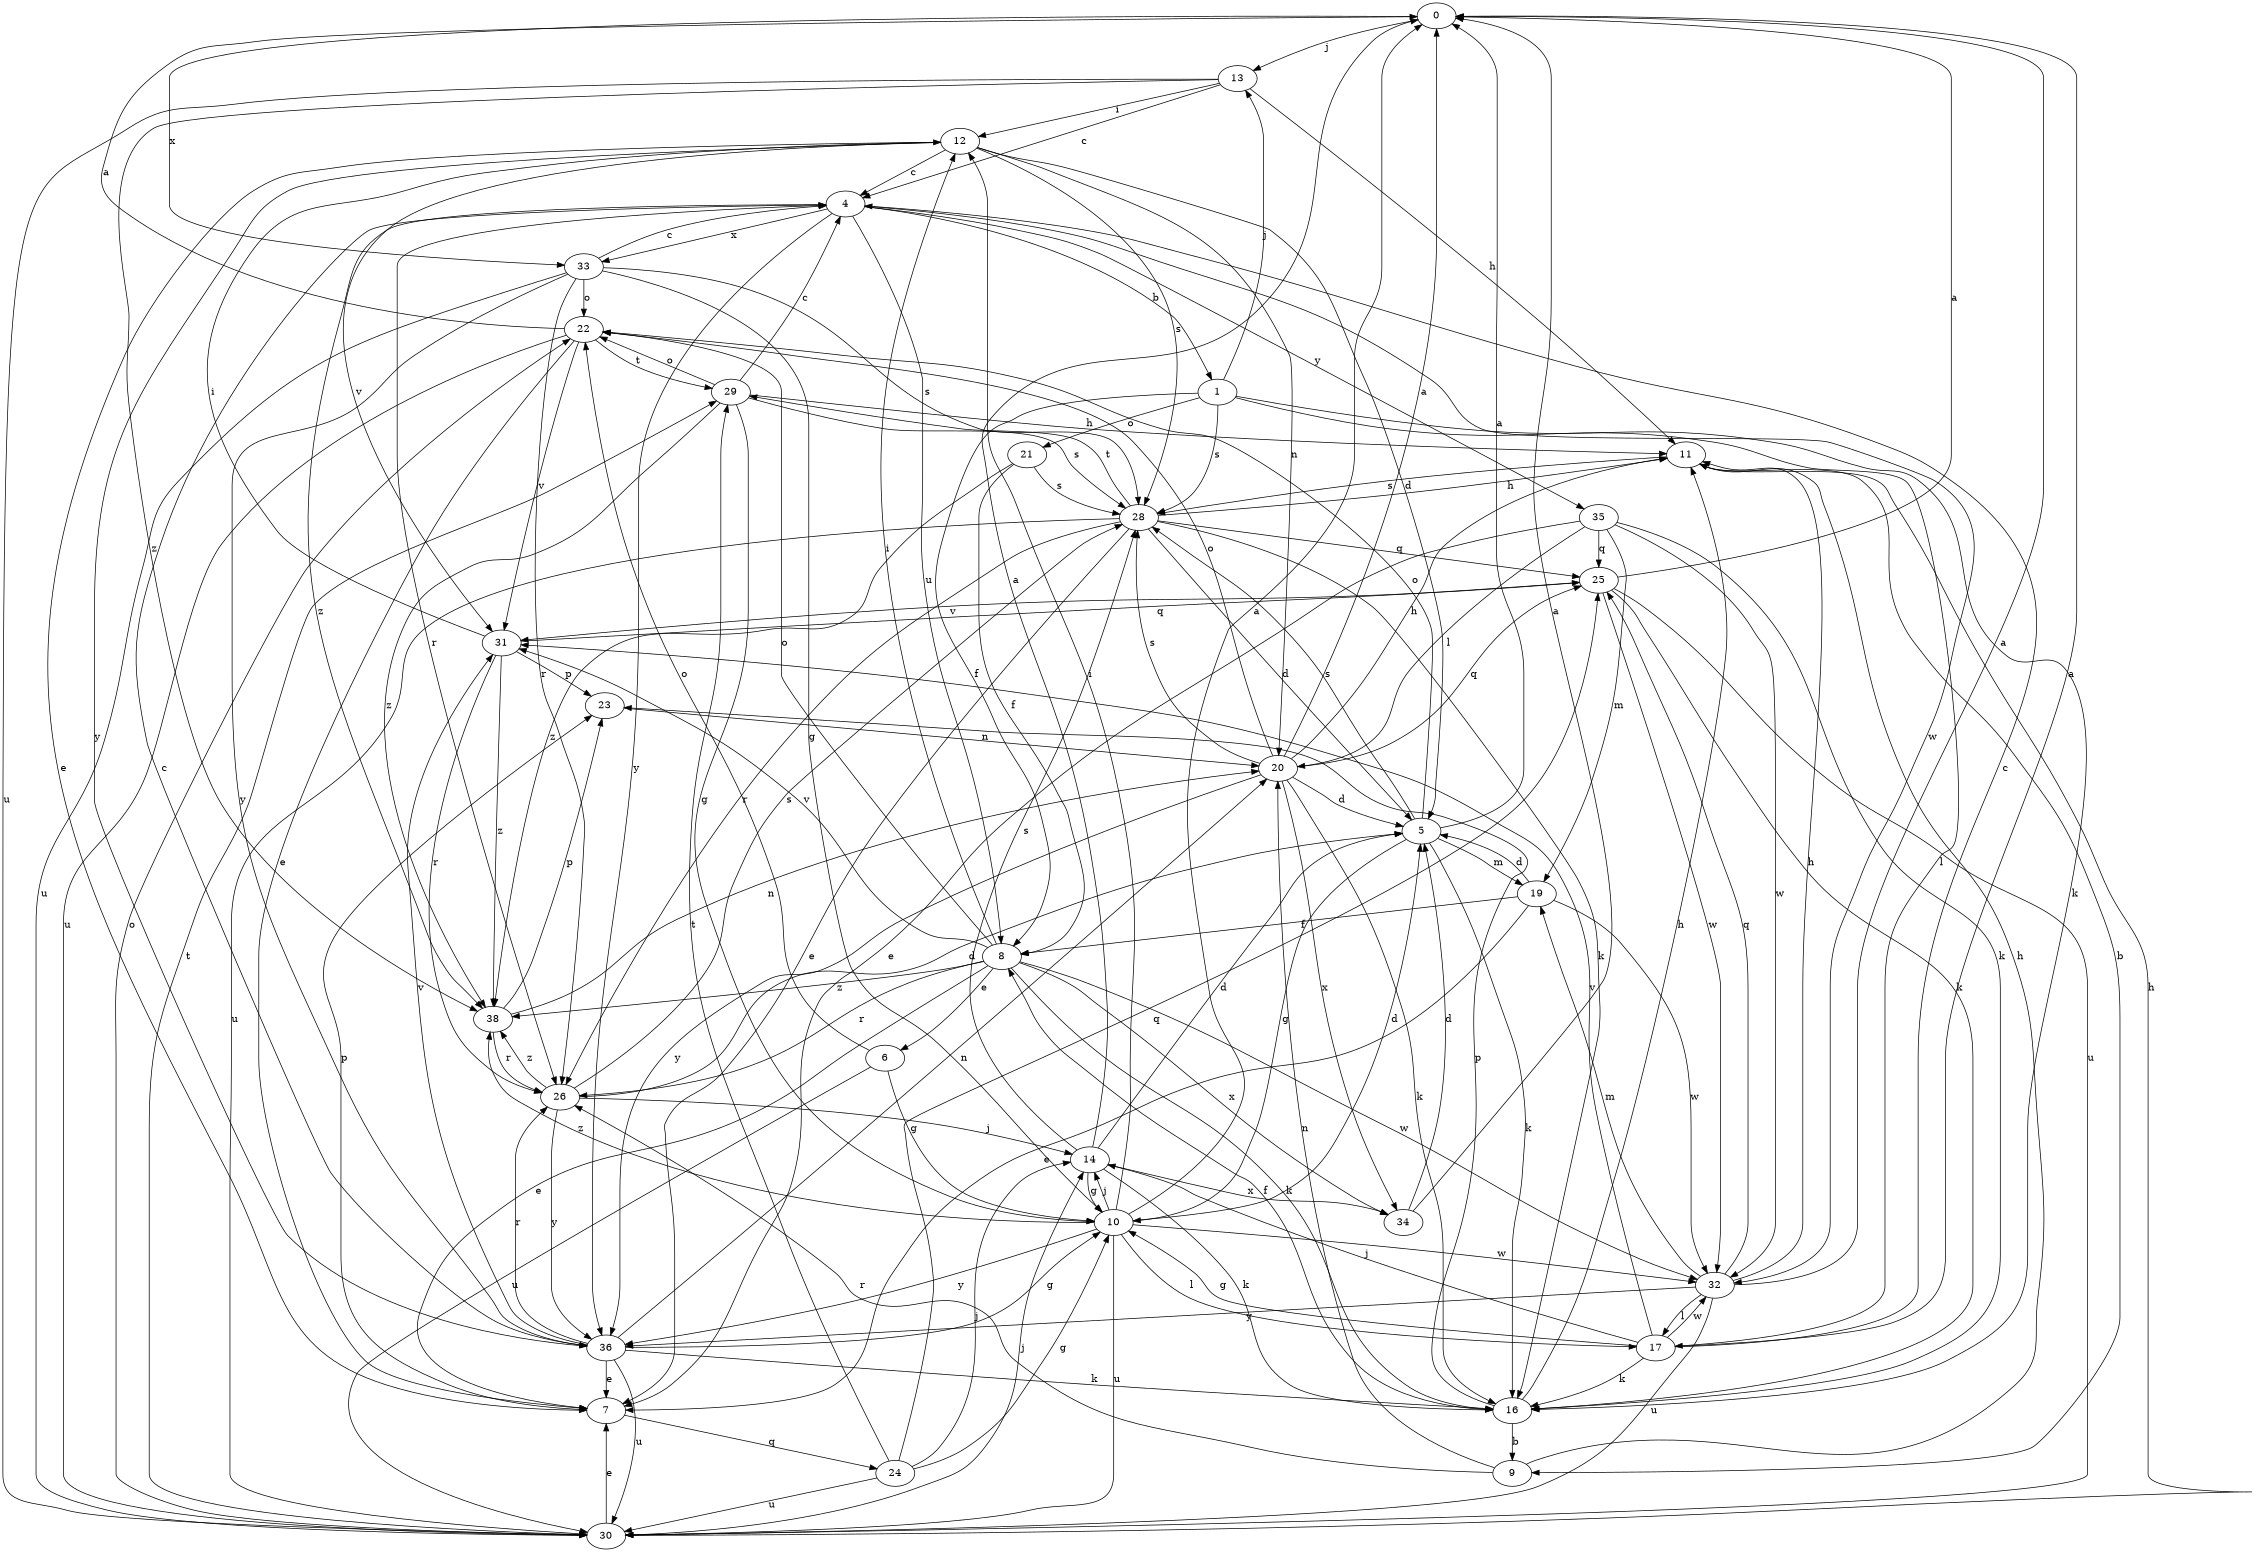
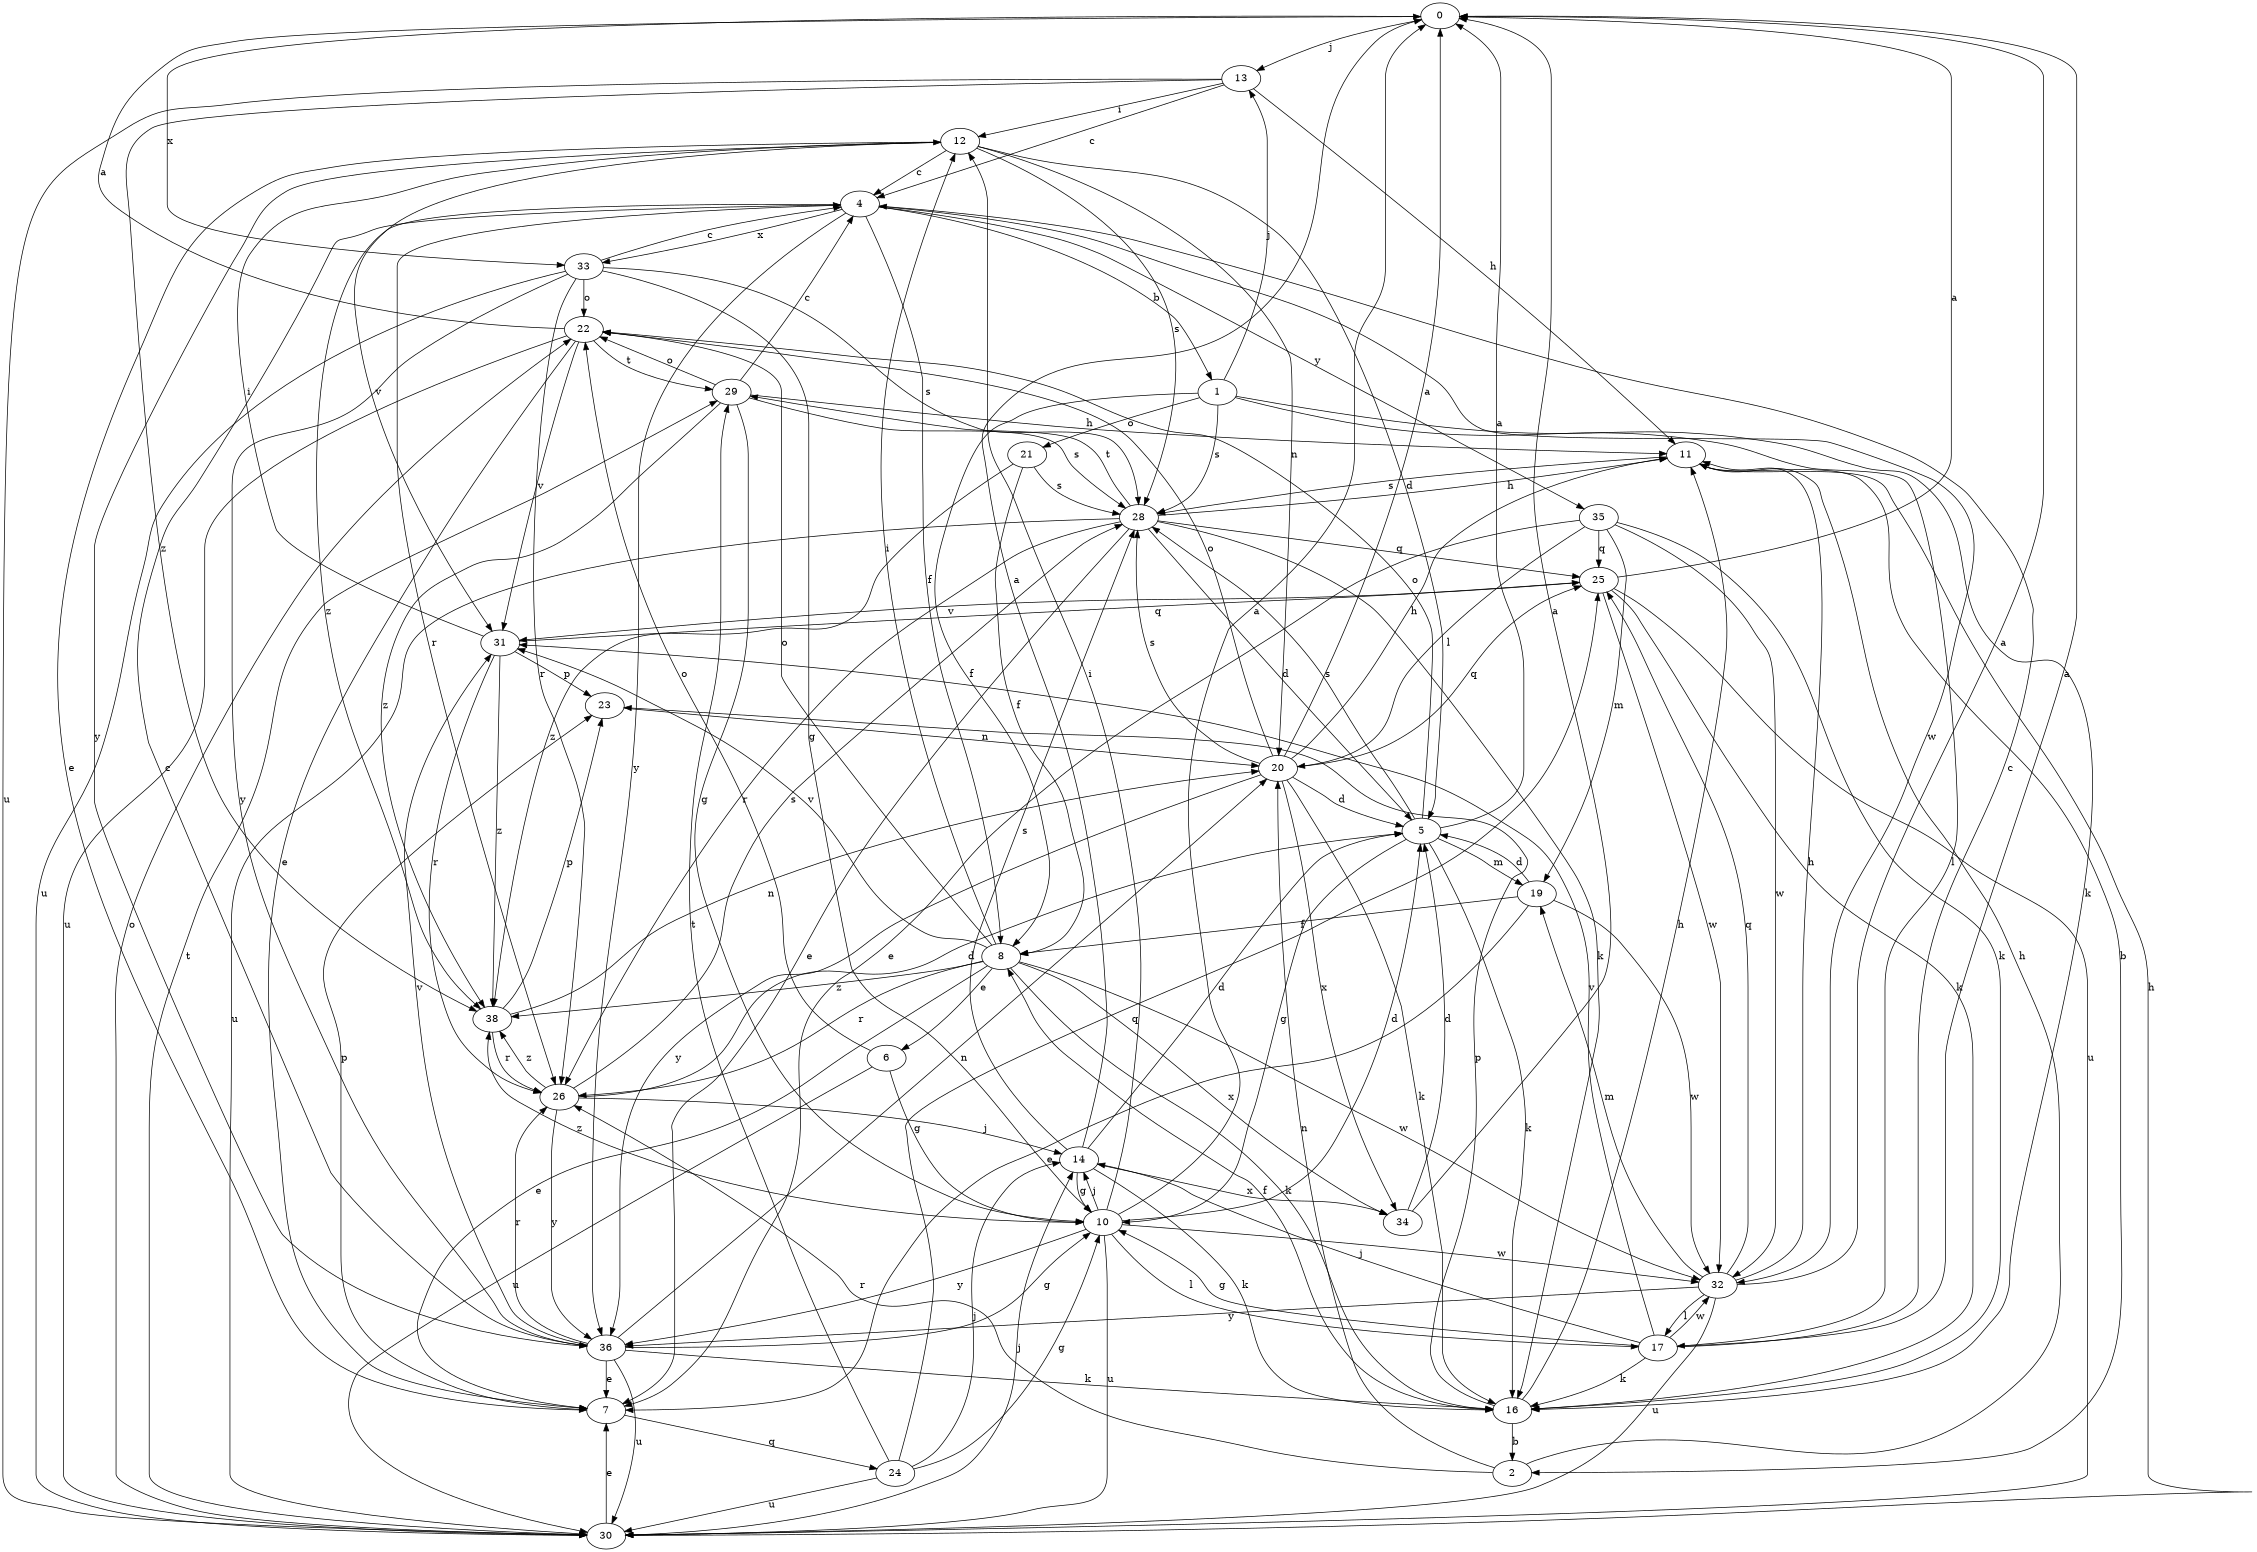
  strict digraph {
    0
    13
    33
    12
    11
    4
    38
    30
    28
    26
    36
    10
    22
    1
    8
    16
    17
    21
    32
    6
    7
    31
    34
    20
    5
-   2 [label=9]
+   2
    23
    14
    25
    29
    35
    19
    24
    0 -> 13 [label=j]
    0 -> 33 [label=x]
    13 -> 12 [label=i]
    13 -> 11 [label=h]
    13 -> 4 [label=c]
    13 -> 38 [label=z]
    13 -> 30 [label=u]
    33 -> 4 [label=c]
    33 -> 30 [label=u]
    33 -> 28 [label=s]
    33 -> 26 [label=r]
    33 -> 36 [label=y]
    33 -> 10 [label=g]
    33 -> 22 [label=o]
    12 -> 4 [label=c]
    12 -> 28 [label=s]
    12 -> 36 [label=y]
    12 -> 7 [label=e]
    12 -> 31 [label=v]
    12 -> 20 [label=n]
    12 -> 5 [label=d]
    11 -> 28 [label=s]
    11 -> 2 [label=b]
    4 -> 33 [label=x]
    4 -> 38 [label=z]
    4 -> 26 [label=r]
    4 -> 36 [label=y]
    4 -> 1 [label=b]
-   4 -> 8 [label=u]
+   4 -> 8 [label=f]
    4 -> 32 [label=w]
    4 -> 35 [label=y]
    38 -> 26 [label=r]
    38 -> 20 [label=n]
    38 -> 23 [label=p]
    30 -> 11 [label=h]
    30 -> 22 [label=o]
    30 -> 7 [label=e]
    30 -> 14 [label=j]
    30 -> 29 [label=t]
    28 -> 11 [label=h]
    28 -> 30 [label=u]
    28 -> 26 [label=r]
    28 -> 16 [label=k]
    28 -> 7 [label=e]
    28 -> 5 [label=d]
    28 -> 25 [label=q]
    28 -> 29 [label=t]
    26 -> 38 [label=z]
    26 -> 28 [label=s]
    26 -> 36 [label=y]
    26 -> 5 [label=d]
    26 -> 14 [label=j]
    36 -> 4 [label=c]
    36 -> 30 [label=u]
    36 -> 26 [label=r]
    36 -> 10 [label=g]
    36 -> 16 [label=k]
    36 -> 7 [label=e]
    36 -> 31 [label=v]
    36 -> 20 [label=n]
    10 -> 0 [label=a]
    10 -> 12 [label=i]
    10 -> 38 [label=z]
    10 -> 30 [label=u]
    10 -> 36 [label=y]
    10 -> 17 [label=l]
    10 -> 32 [label=w]
    10 -> 5 [label=d]
    10 -> 14 [label=j]
    22 -> 0 [label=a]
    22 -> 30 [label=u]
    22 -> 7 [label=e]
    22 -> 31 [label=v]
    22 -> 29 [label=t]
    1 -> 13 [label=j]
    1 -> 28 [label=s]
    1 -> 8 [label=f]
    1 -> 16 [label=k]
    1 -> 17 [label=l]
    1 -> 21 [label=o]
    8 -> 12 [label=i]
    8 -> 38 [label=z]
    8 -> 26 [label=r]
    8 -> 22 [label=o]
    8 -> 16 [label=k]
    8 -> 32 [label=w]
    8 -> 6 [label=e]
    8 -> 7 [label=e]
    8 -> 31 [label=v]
    8 -> 34 [label=x]
    16 -> 11 [label=h]
    16 -> 8 [label=f]
    16 -> 2 [label=b]
    16 -> 23 [label=p]
    17 -> 0 [label=a]
    17 -> 4 [label=c]
    17 -> 10 [label=g]
    17 -> 16 [label=k]
    17 -> 32 [label=w]
    17 -> 31 [label=v]
    17 -> 14 [label=j]
    21 -> 38 [label=z]
    21 -> 28 [label=s]
    21 -> 8 [label=f]
    32 -> 0 [label=a]
    32 -> 11 [label=h]
    32 -> 30 [label=u]
    32 -> 36 [label=y]
    32 -> 17 [label=l]
    32 -> 25 [label=q]
    32 -> 19 [label=m]
    6 -> 30 [label=u]
    6 -> 10 [label=g]
    6 -> 22 [label=o]
    7 -> 23 [label=p]
    7 -> 24 [label=q]
    31 -> 12 [label=i]
    31 -> 38 [label=z]
    31 -> 26 [label=r]
    31 -> 23 [label=p]
    31 -> 25 [label=q]
    34 -> 0 [label=a]
    34 -> 5 [label=d]
    20 -> 0 [label=a]
    20 -> 11 [label=h]
    20 -> 28 [label=s]
    20 -> 36 [label=y]
    20 -> 22 [label=o]
    20 -> 16 [label=k]
    20 -> 34 [label=x]
    20 -> 5 [label=d]
    20 -> 25 [label=q]
    5 -> 0 [label=a]
    5 -> 28 [label=s]
    5 -> 10 [label=g]
    5 -> 22 [label=o]
    5 -> 16 [label=k]
    5 -> 19 [label=m]
    2 -> 11 [label=h]
    2 -> 26 [label=r]
    2 -> 20 [label=n]
    23 -> 20 [label=n]
    14 -> 0 [label=a]
    14 -> 28 [label=s]
    14 -> 10 [label=g]
    14 -> 16 [label=k]
    14 -> 34 [label=x]
    14 -> 5 [label=d]
    25 -> 0 [label=a]
    25 -> 30 [label=u]
    25 -> 16 [label=k]
    25 -> 32 [label=w]
    25 -> 31 [label=v]
    29 -> 11 [label=h]
    29 -> 4 [label=c]
    29 -> 38 [label=z]
    29 -> 28 [label=s]
    29 -> 10 [label=g]
    29 -> 22 [label=o]
    35 -> 16 [label=k]
    35 -> 32 [label=w]
    35 -> 7 [label=e]
    35 -> 20 [label=l]
    35 -> 25 [label=q]
    35 -> 19 [label=m]
    19 -> 8 [label=f]
    19 -> 32 [label=w]
    19 -> 7 [label=e]
    19 -> 5 [label=d]
    24 -> 30 [label=u]
    24 -> 10 [label=g]
    24 -> 14 [label=j]
    24 -> 25 [label=q]
    24 -> 29 [label=t]
  }
